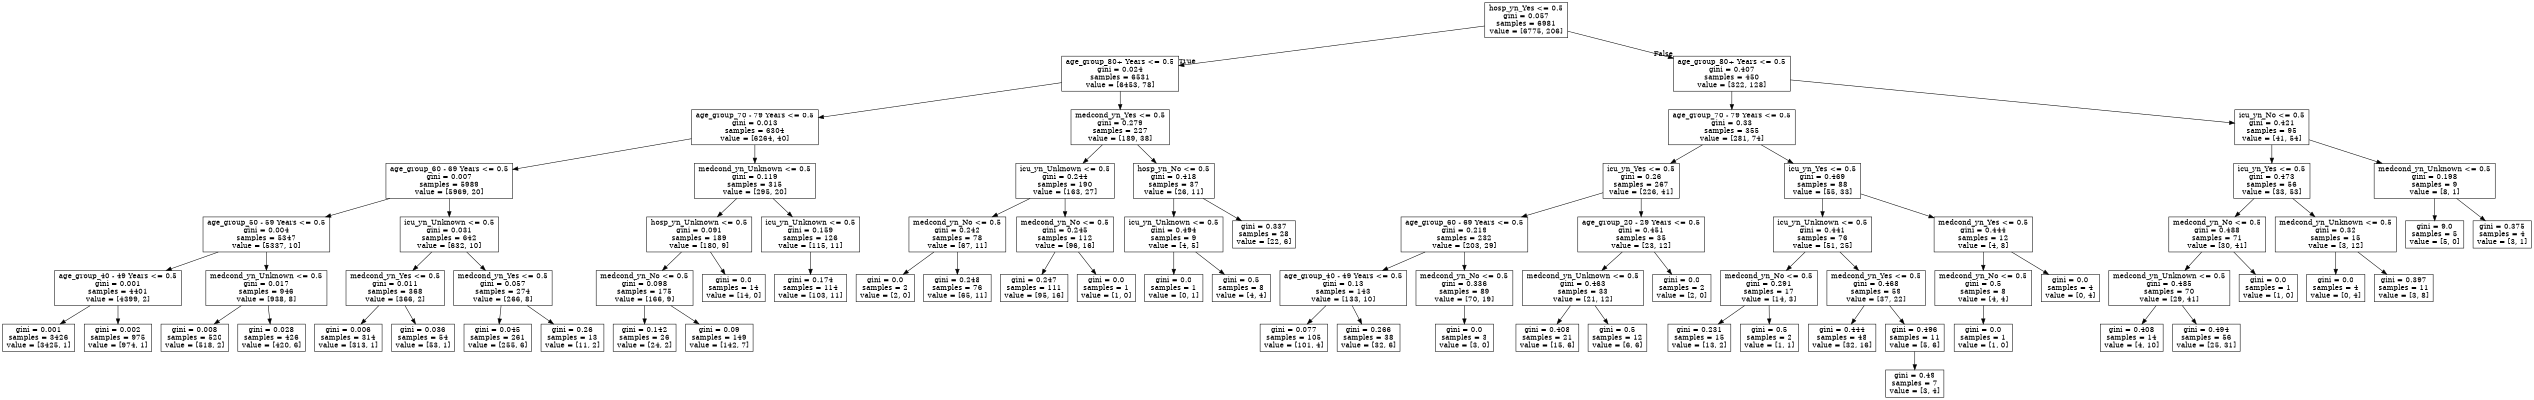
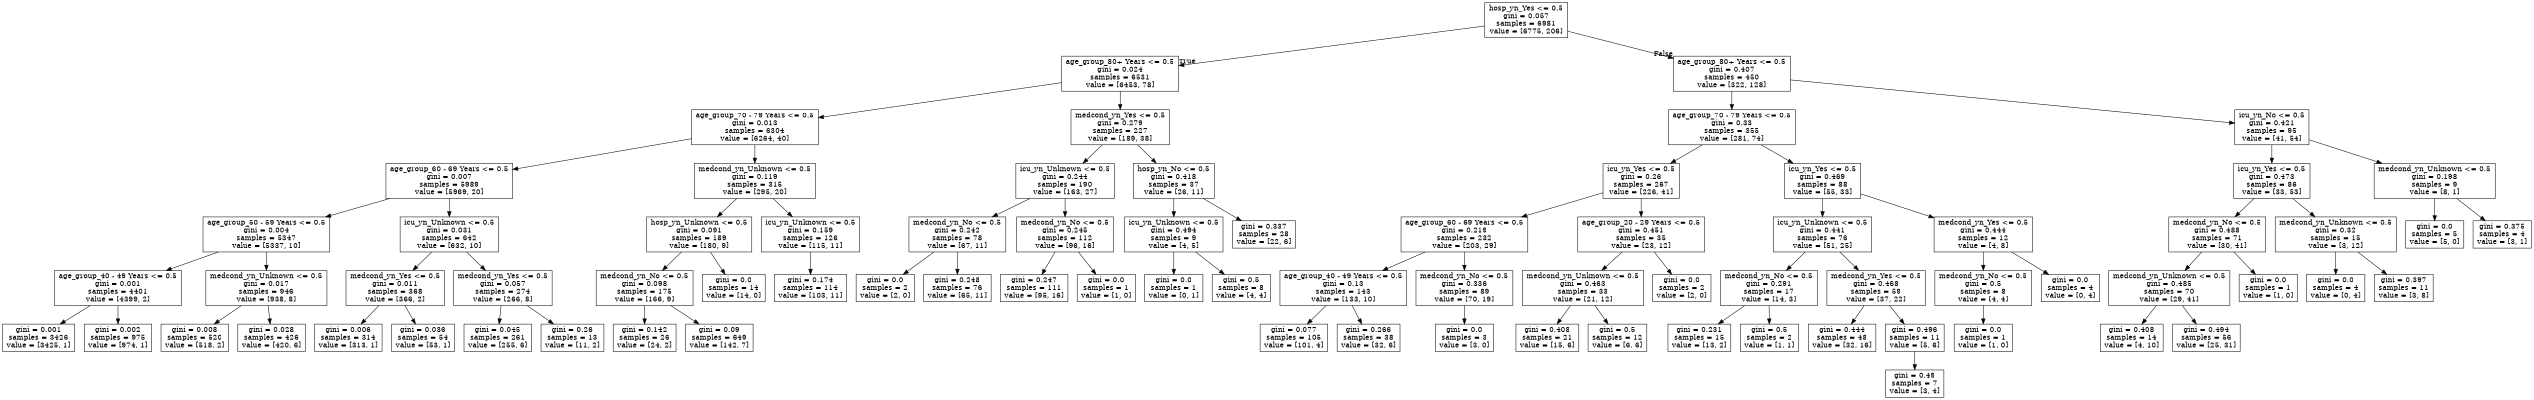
  digraph {
    node [shape=box]
    n1 [label="hosp_yn_Yes <= 0.5\ngini = 0.057\nsamples = 6981\nvalue = [6775, 206]"]
    n2 [label="age_group_80+ Years <= 0.5\ngini = 0.024\nsamples = 6531\nvalue = [6453, 78]"]
    n3 [label="age_group_80+ Years <= 0.5\ngini = 0.407\nsamples = 450\nvalue = [322, 128]"]
    n4 [label="age_group_70 - 79 Years <= 0.5\ngini = 0.013\nsamples = 6304\nvalue = [6264, 40]"]
    n5 [label="medcond_yn_Yes <= 0.5\ngini = 0.279\nsamples = 227\nvalue = [189, 38]"]
    n6 [label="age_group_70 - 79 Years <= 0.5\ngini = 0.33\nsamples = 355\nvalue = [281, 74]"]
    n7 [label="icu_yn_No <= 0.5\ngini = 0.421\nsamples = 95\nvalue = [41, 54]"]
    n8 [label="age_group_60 - 69 Years <= 0.5\ngini = 0.007\nsamples = 5989\nvalue = [5969, 20]"]
    n9 [label="medcond_yn_Unknown <= 0.5\ngini = 0.119\nsamples = 315\nvalue = [295, 20]"]
    n10 [label="icu_yn_Unknown <= 0.5\ngini = 0.244\nsamples = 190\nvalue = [163, 27]"]
    n11 [label="hosp_yn_No <= 0.5\ngini = 0.418\nsamples = 37\nvalue = [26, 11]"]
    n12 [label="age_group_50 - 59 Years <= 0.5\ngini = 0.004\nsamples = 5347\nvalue = [5337, 10]"]
    n13 [label="icu_yn_Unknown <= 0.5\ngini = 0.031\nsamples = 642\nvalue = [632, 10]"]
    n14 [label="hosp_yn_Unknown <= 0.5\ngini = 0.091\nsamples = 189\nvalue = [180, 9]"]
    n15 [label="icu_yn_Unknown <= 0.5\ngini = 0.159\nsamples = 126\nvalue = [115, 11]"]
    n16 [label="age_group_40 - 49 Years <= 0.5\ngini = 0.001\nsamples = 4401\nvalue = [4399, 2]"]
    n17 [label="medcond_yn_Unknown <= 0.5\ngini = 0.017\nsamples = 946\nvalue = [938, 8]"]
    n18 [label="medcond_yn_Yes <= 0.5\ngini = 0.011\nsamples = 368\nvalue = [366, 2]"]
    n19 [label="medcond_yn_Yes <= 0.5\ngini = 0.057\nsamples = 274\nvalue = [266, 8]"]
    n20 [label="gini = 0.001\nsamples = 3426\nvalue = [3425, 1]"]
    n21 [label="gini = 0.002\nsamples = 975\nvalue = [974, 1]"]
    n22 [label="gini = 0.008\nsamples = 520\nvalue = [518, 2]"]
    n23 [label="gini = 0.028\nsamples = 426\nvalue = [420, 6]"]
    n24 [label="gini = 0.006\nsamples = 314\nvalue = [313, 1]"]
    n25 [label="gini = 0.036\nsamples = 54\nvalue = [53, 1]"]
    n26 [label="gini = 0.045\nsamples = 261\nvalue = [255, 6]"]
    n27 [label="gini = 0.26\nsamples = 13\nvalue = [11, 2]"]
    n28 [label="medcond_yn_No <= 0.5\ngini = 0.098\nsamples = 175\nvalue = [166, 9]"]
    n29 [label="gini = 0.0\nsamples = 14\nvalue = [14, 0]"]
    n30 [label="gini = 0.174\nsamples = 114\nvalue = [103, 11]"]
    n31 [label="gini = 0.142\nsamples = 26\nvalue = [24, 2]"]
-   n32 [label="gini = 0.09\nsamples = 149\nvalue = [142, 7]"]
+   n32 [label="gini = 0.09\nsamples = 649\nvalue = [142, 7]"]
    n33 [label="medcond_yn_No <= 0.5\ngini = 0.242\nsamples = 78\nvalue = [67, 11]"]
    n34 [label="medcond_yn_No <= 0.5\ngini = 0.245\nsamples = 112\nvalue = [96, 16]"]
    n35 [label="icu_yn_Unknown <= 0.5\ngini = 0.494\nsamples = 9\nvalue = [4, 5]"]
    n36 [label="gini = 0.337\nsamples = 28\nvalue = [22, 6]"]
    n37 [label="gini = 0.0\nsamples = 2\nvalue = [2, 0]"]
    n38 [label="gini = 0.248\nsamples = 76\nvalue = [65, 11]"]
    n39 [label="gini = 0.247\nsamples = 111\nvalue = [95, 16]"]
    n40 [label="gini = 0.0\nsamples = 1\nvalue = [1, 0]"]
    n41 [label="gini = 0.0\nsamples = 1\nvalue = [0, 1]"]
    n42 [label="gini = 0.5\nsamples = 8\nvalue = [4, 4]"]
    n43 [label="icu_yn_Yes <= 0.5\ngini = 0.26\nsamples = 267\nvalue = [226, 41]"]
    n44 [label="icu_yn_Yes <= 0.5\ngini = 0.469\nsamples = 88\nvalue = [55, 33]"]
-   n45 [label="icu_yn_Yes <= 0.5\ngini = 0.473\nsamples = 56\nvalue = [33, 53]"]
+   n45 [label="icu_yn_Yes <= 0.5\ngini = 0.473\nsamples = 86\nvalue = [33, 53]"]
    n46 [label="medcond_yn_Unknown <= 0.5\ngini = 0.198\nsamples = 9\nvalue = [8, 1]"]
    n47 [label="age_group_60 - 69 Years <= 0.5\ngini = 0.219\nsamples = 232\nvalue = [203, 29]"]
    n48 [label="age_group_20 - 29 Years <= 0.5\ngini = 0.451\nsamples = 35\nvalue = [23, 12]"]
    n49 [label="icu_yn_Unknown <= 0.5\ngini = 0.441\nsamples = 76\nvalue = [51, 25]"]
    n50 [label="medcond_yn_Yes <= 0.5\ngini = 0.444\nsamples = 12\nvalue = [4, 8]"]
    n51 [label="age_group_40 - 49 Years <= 0.5\ngini = 0.13\nsamples = 143\nvalue = [133, 10]"]
    n52 [label="medcond_yn_No <= 0.5\ngini = 0.336\nsamples = 89\nvalue = [70, 19]"]
    n53 [label="medcond_yn_Unknown <= 0.5\ngini = 0.463\nsamples = 33\nvalue = [21, 12]"]
    n54 [label="gini = 0.0\nsamples = 2\nvalue = [2, 0]"]
    n55 [label="gini = 0.077\nsamples = 105\nvalue = [101, 4]"]
    n56 [label="gini = 0.266\nsamples = 38\nvalue = [32, 6]"]
    n57 [label="gini = 0.0\nsamples = 3\nvalue = [3, 0]"]
    n58 [label="gini = 0.408\nsamples = 21\nvalue = [15, 6]"]
    n59 [label="gini = 0.5\nsamples = 12\nvalue = [6, 6]"]
    n60 [label="medcond_yn_No <= 0.5\ngini = 0.291\nsamples = 17\nvalue = [14, 3]"]
    n61 [label="medcond_yn_Yes <= 0.5\ngini = 0.468\nsamples = 59\nvalue = [37, 22]"]
    n62 [label="medcond_yn_No <= 0.5\ngini = 0.5\nsamples = 8\nvalue = [4, 4]"]
    n63 [label="gini = 0.0\nsamples = 4\nvalue = [0, 4]"]
    n64 [label="gini = 0.231\nsamples = 15\nvalue = [13, 2]"]
    n65 [label="gini = 0.5\nsamples = 2\nvalue = [1, 1]"]
    n66 [label="gini = 0.444\nsamples = 48\nvalue = [32, 16]"]
    n67 [label="gini = 0.496\nsamples = 11\nvalue = [5, 6]"]
    n68 [label="gini = 0.49\nsamples = 7\nvalue = [3, 4]"]
    n69 [label="gini = 0.0\nsamples = 1\nvalue = [1, 0]"]
    n70 [label="medcond_yn_No <= 0.5\ngini = 0.488\nsamples = 71\nvalue = [30, 41]"]
    n71 [label="medcond_yn_Unknown <= 0.5\ngini = 0.32\nsamples = 15\nvalue = [3, 12]"]
-   n72 [label="gini = 9.0\nsamples = 5\nvalue = [5, 0]"]
+   n72 [label="gini = 0.0\nsamples = 5\nvalue = [5, 0]"]
    n73 [label="gini = 0.375\nsamples = 4\nvalue = [3, 1]"]
    n74 [label="medcond_yn_Unknown <= 0.5\ngini = 0.485\nsamples = 70\nvalue = [29, 41]"]
    n75 [label="gini = 0.0\nsamples = 1\nvalue = [1, 0]"]
    n76 [label="gini = 0.0\nsamples = 4\nvalue = [0, 4]"]
    n77 [label="gini = 0.397\nsamples = 11\nvalue = [3, 8]"]
    n78 [label="gini = 0.408\nsamples = 14\nvalue = [4, 10]"]
    n79 [label="gini = 0.494\nsamples = 56\nvalue = [25, 31]"]
    n1 -> n2 [headlabel=True labelangle=45 labeldistance=2.5]
    n1 -> n3 [headlabel=False labelangle=-45 labeldistance=2.5]
    n2 -> n4
    n2 -> n5
    n3 -> n6
    n3 -> n7
    n4 -> n8
    n4 -> n9
    n5 -> n10
    n5 -> n11
    n6 -> n43
    n6 -> n44
    n7 -> n45
    n7 -> n46
    n8 -> n12
    n8 -> n13
    n9 -> n14
    n9 -> n15
    n10 -> n33
    n10 -> n34
    n11 -> n35
    n11 -> n36
    n12 -> n16
    n12 -> n17
    n13 -> n18
    n13 -> n19
    n14 -> n28
    n14 -> n29
    n15 -> n30
    n16 -> n20
    n16 -> n21
    n17 -> n22
    n17 -> n23
    n18 -> n24
    n18 -> n25
    n19 -> n26
    n19 -> n27
    n28 -> n31
    n28 -> n32
    n33 -> n37
    n33 -> n38
    n34 -> n39
    n34 -> n40
    n35 -> n41
    n35 -> n42
    n43 -> n47
    n43 -> n48
    n44 -> n49
    n44 -> n50
    n45 -> n70
    n45 -> n71
    n46 -> n72
    n46 -> n73
    n47 -> n51
    n47 -> n52
    n48 -> n53
    n48 -> n54
    n49 -> n60
    n49 -> n61
    n50 -> n62
    n50 -> n63
    n51 -> n55
    n51 -> n56
    n52 -> n57
    n53 -> n58
    n53 -> n59
    n60 -> n64
    n60 -> n65
    n61 -> n66
    n61 -> n67
    n62 -> n69
    n67 -> n68
    n70 -> n74
    n70 -> n75
    n71 -> n76
    n71 -> n77
    n74 -> n78
    n74 -> n79
  }
